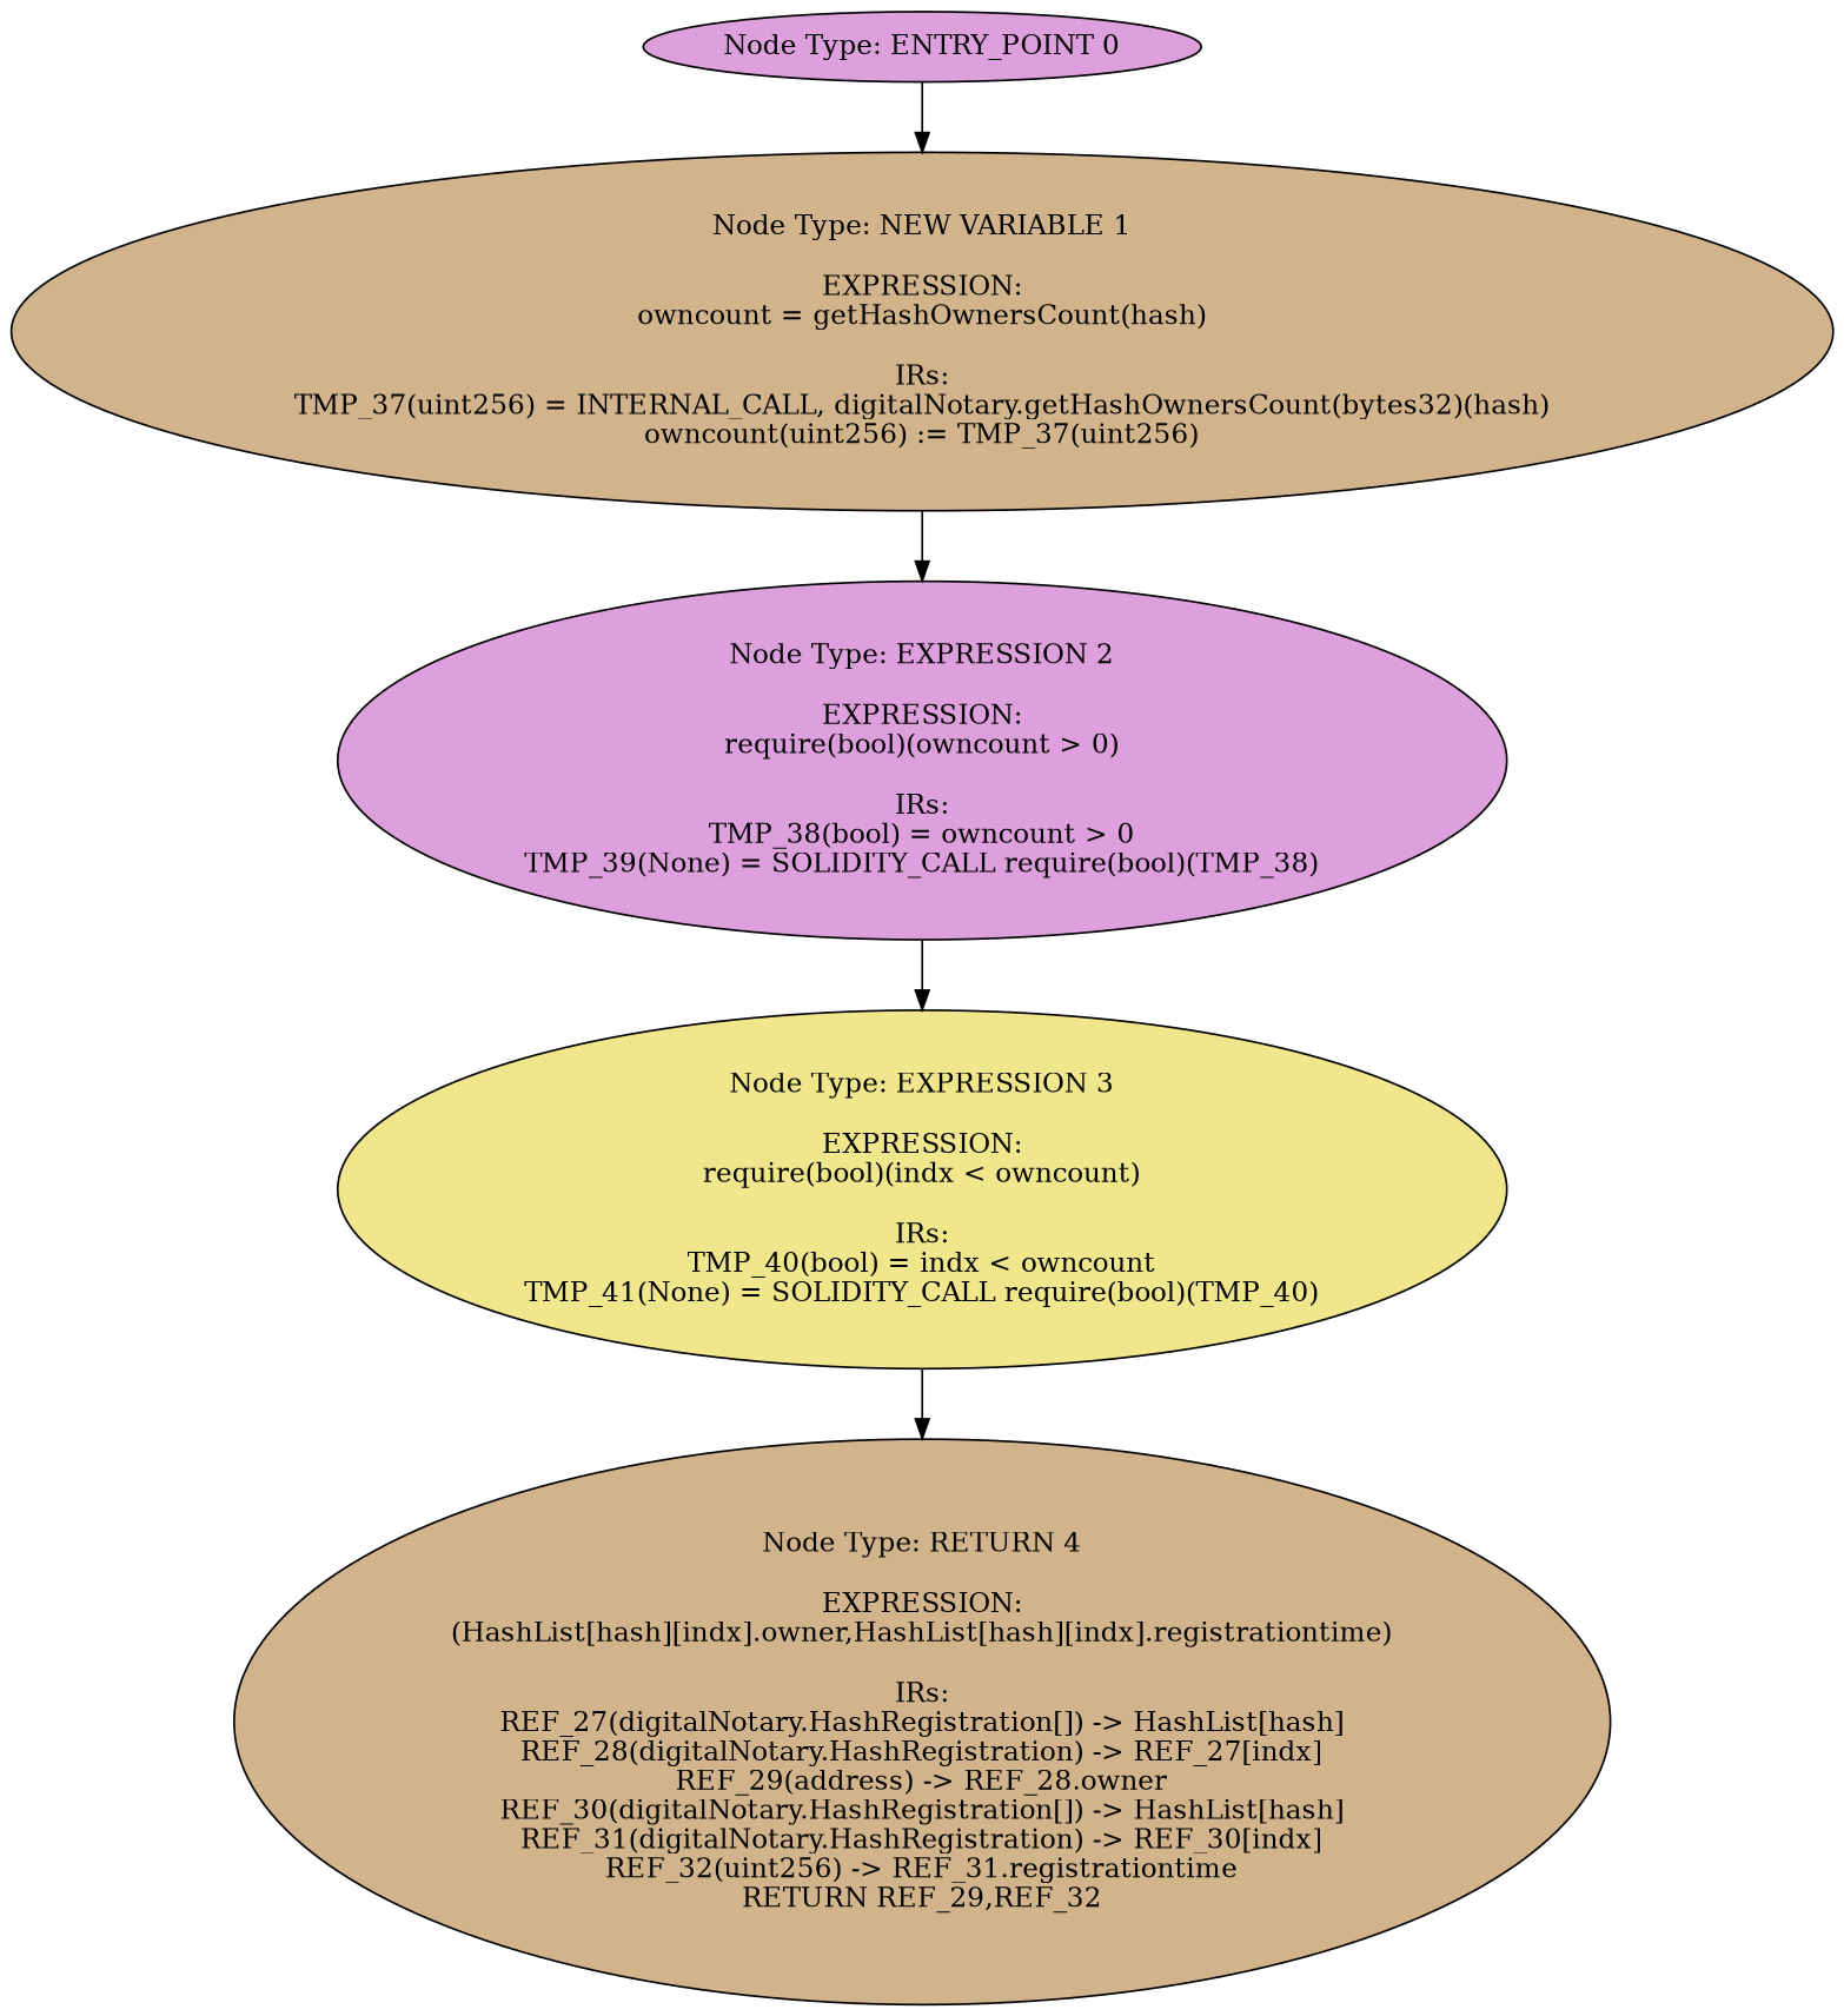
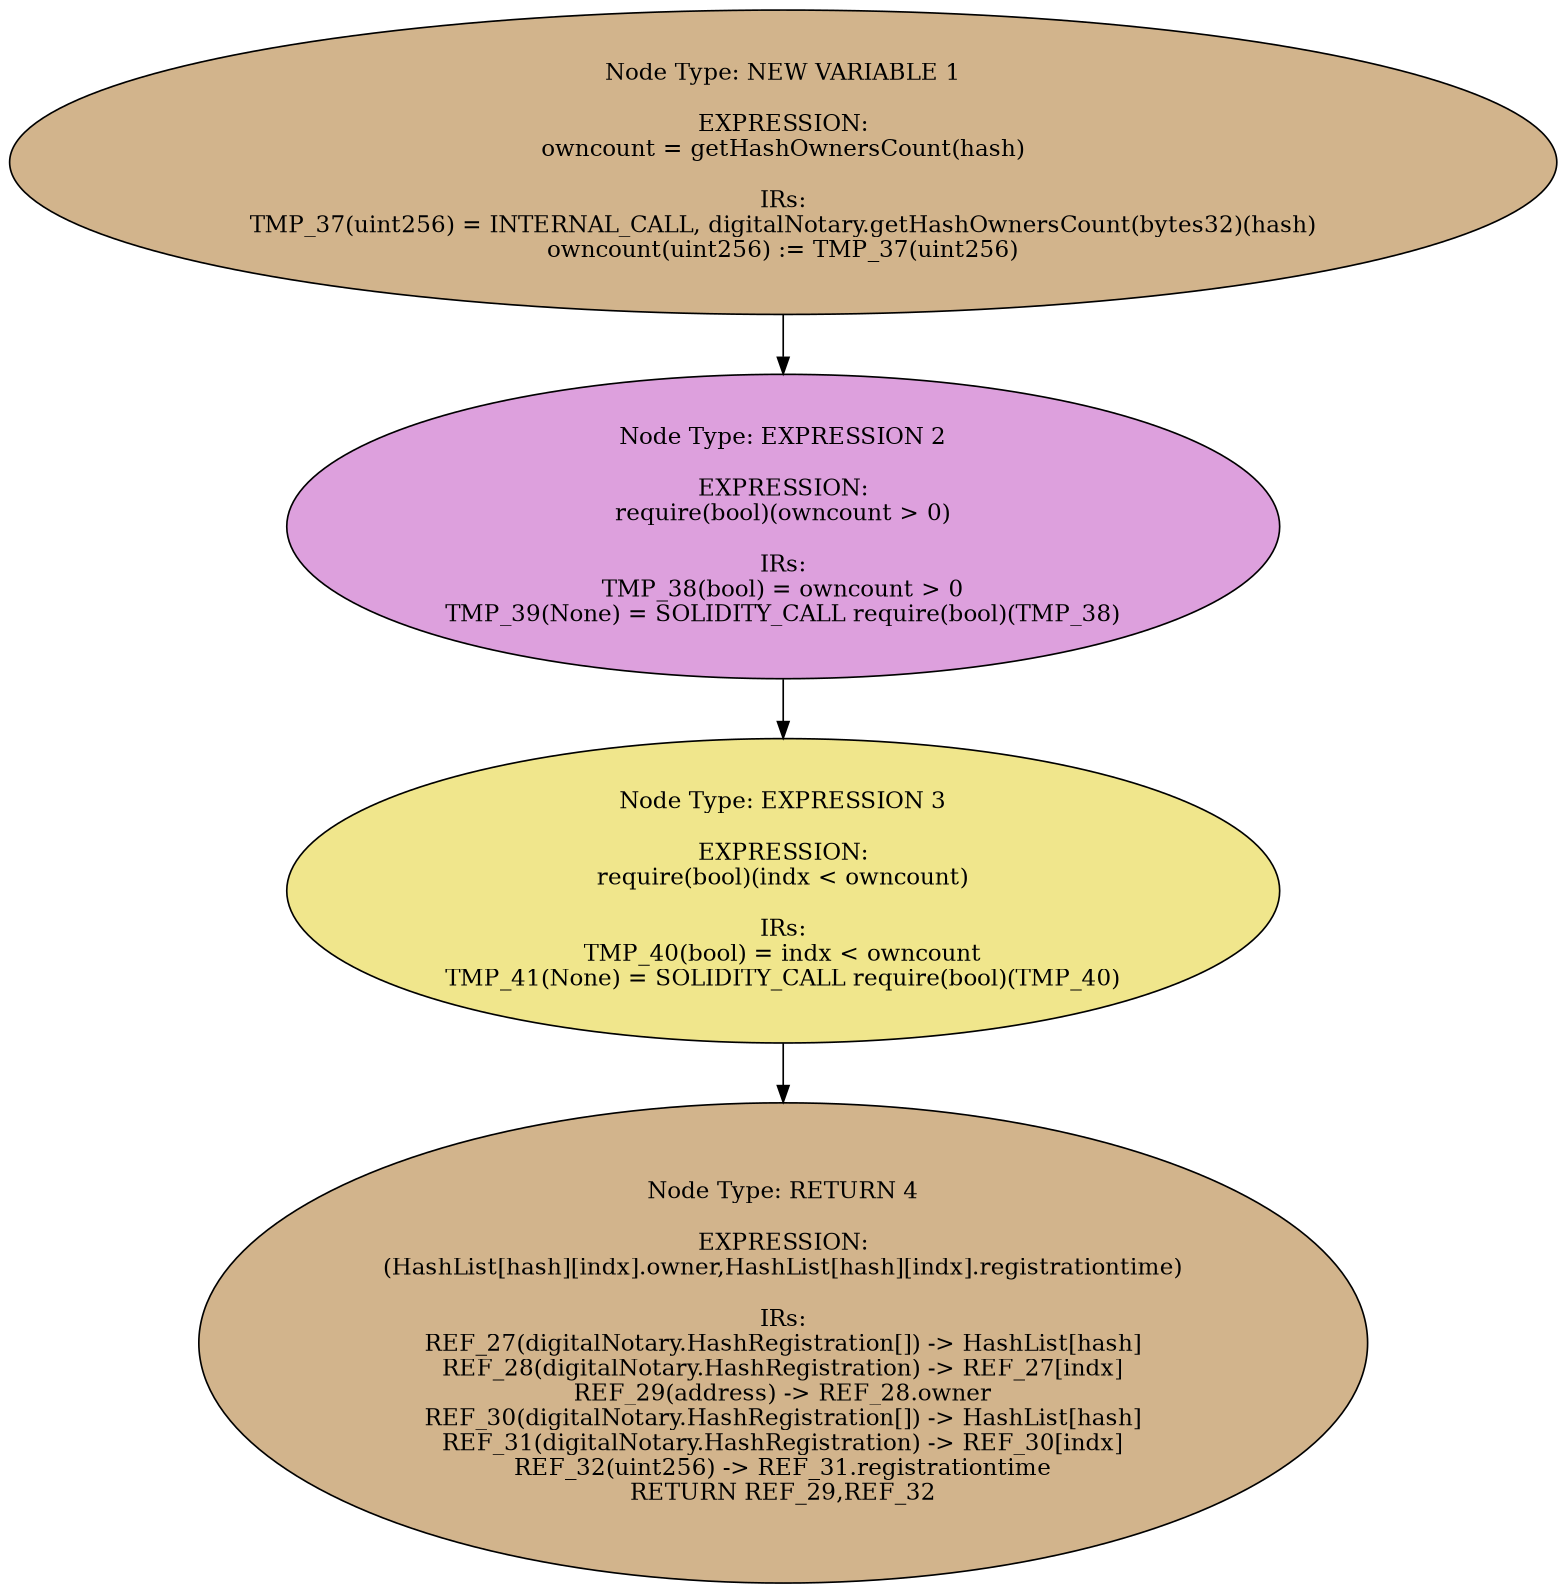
  digraph {
    node [style=filled fillcolor=plum]
-   n1 [label="Node Type: ENTRY_POINT 0\n"]
    n2 [label="Node Type: NEW VARIABLE 1\n\nEXPRESSION:\nowncount = getHashOwnersCount(hash)\n\nIRs:\nTMP_37(uint256) = INTERNAL_CALL, digitalNotary.getHashOwnersCount(bytes32)(hash)\nowncount(uint256) := TMP_37(uint256)" fillcolor=tan]
    n3 [label="Node Type: EXPRESSION 2\n\nEXPRESSION:\nrequire(bool)(owncount > 0)\n\nIRs:\nTMP_38(bool) = owncount > 0\nTMP_39(None) = SOLIDITY_CALL require(bool)(TMP_38)"]
    n4 [label="Node Type: EXPRESSION 3\n\nEXPRESSION:\nrequire(bool)(indx < owncount)\n\nIRs:\nTMP_40(bool) = indx < owncount\nTMP_41(None) = SOLIDITY_CALL require(bool)(TMP_40)" fillcolor=khaki]
    n5 [label="Node Type: RETURN 4\n\nEXPRESSION:\n(HashList[hash][indx].owner,HashList[hash][indx].registrationtime)\n\nIRs:\nREF_27(digitalNotary.HashRegistration[]) -> HashList[hash]\nREF_28(digitalNotary.HashRegistration) -> REF_27[indx]\nREF_29(address) -> REF_28.owner\nREF_30(digitalNotary.HashRegistration[]) -> HashList[hash]\nREF_31(digitalNotary.HashRegistration) -> REF_30[indx]\nREF_32(uint256) -> REF_31.registrationtime\nRETURN REF_29,REF_32" fillcolor=tan]
-   n1 -> n2
    n2 -> n3
    n3 -> n4
    n4 -> n5
  }
